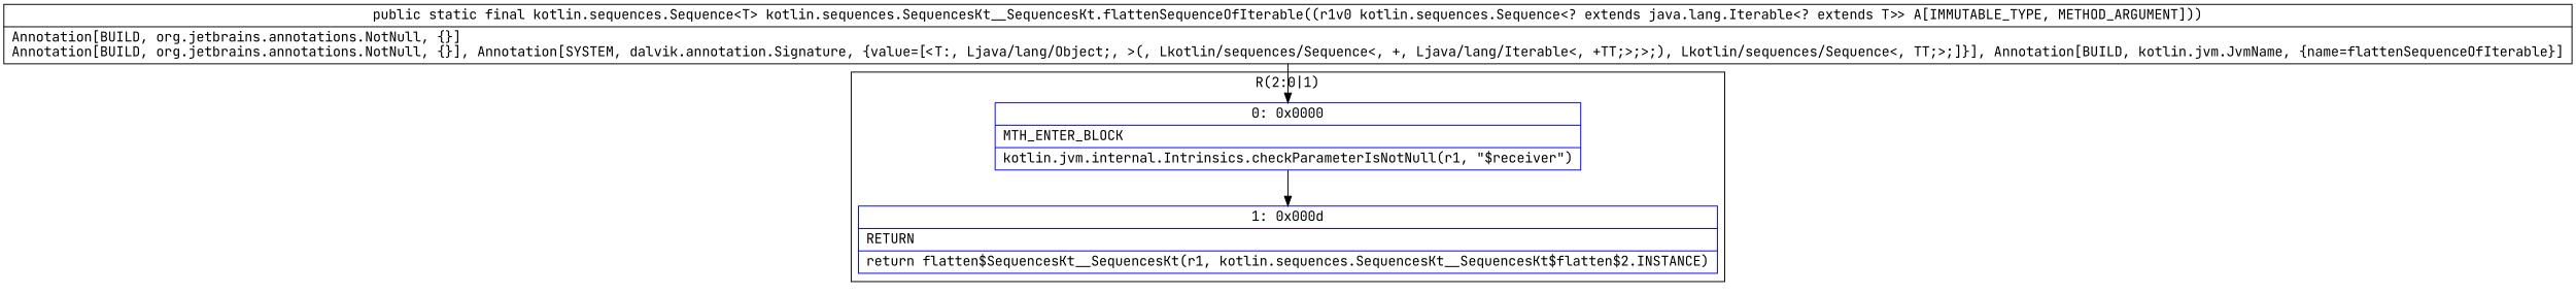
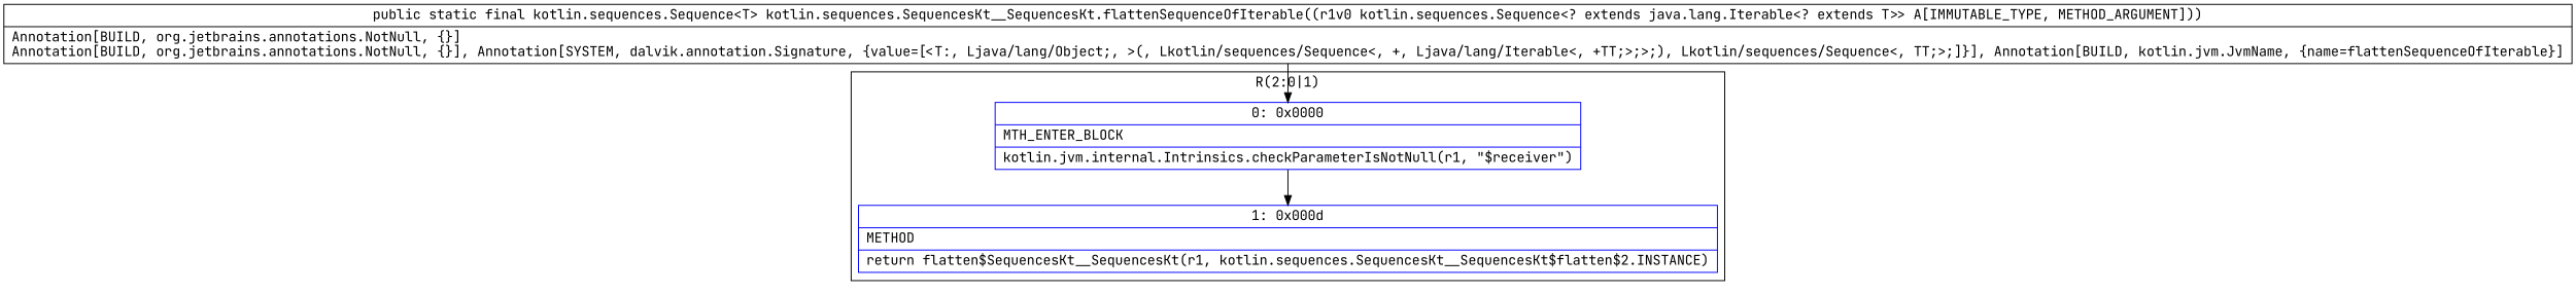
  digraph {
    fontname="JetBrains Mono"
    node [color=blue shape=record fontname="JetBrains Mono"]
    edge [fontname="JetBrains Mono"]
    n1 [label="{0\:\ 0x0000|MTH_ENTER_BLOCK\l|kotlin.jvm.internal.Intrinsics.checkParameterIsNotNull(r1, \"$receiver\")\l}"]
-   n2 [label="{1\:\ 0x000d|RETURN\l|return flatten$SequencesKt__SequencesKt(r1, kotlin.sequences.SequencesKt__SequencesKt$flatten$2.INSTANCE)\l}"]
+   n2 [label="{1\:\ 0x000d|METHOD\l|return flatten$SequencesKt__SequencesKt(r1, kotlin.sequences.SequencesKt__SequencesKt$flatten$2.INSTANCE)\l}"]
    n3 [label="{public static final kotlin.sequences.Sequence\<T\> kotlin.sequences.SequencesKt__SequencesKt.flattenSequenceOfIterable((r1v0 kotlin.sequences.Sequence\<? extends java.lang.Iterable\<? extends T\>\> A[IMMUTABLE_TYPE, METHOD_ARGUMENT]))  | Annotation[BUILD, org.jetbrains.annotations.NotNull, \{\}]\lAnnotation[BUILD, org.jetbrains.annotations.NotNull, \{\}], Annotation[SYSTEM, dalvik.annotation.Signature, \{value=[\<T:, Ljava\/lang\/Object;, \>(, Lkotlin\/sequences\/Sequence\<, +, Ljava\/lang\/Iterable\<, +TT;\>;\>;), Lkotlin\/sequences\/Sequence\<, TT;\>;]\}], Annotation[BUILD, kotlin.jvm.JvmName, \{name=flattenSequenceOfIterable\}]\l}" color=""]
    subgraph cluster_1 {
      label="R(2:0|1)"
      n1
      n2
    }
    n1 -> n2
    n3 -> n1
  }
